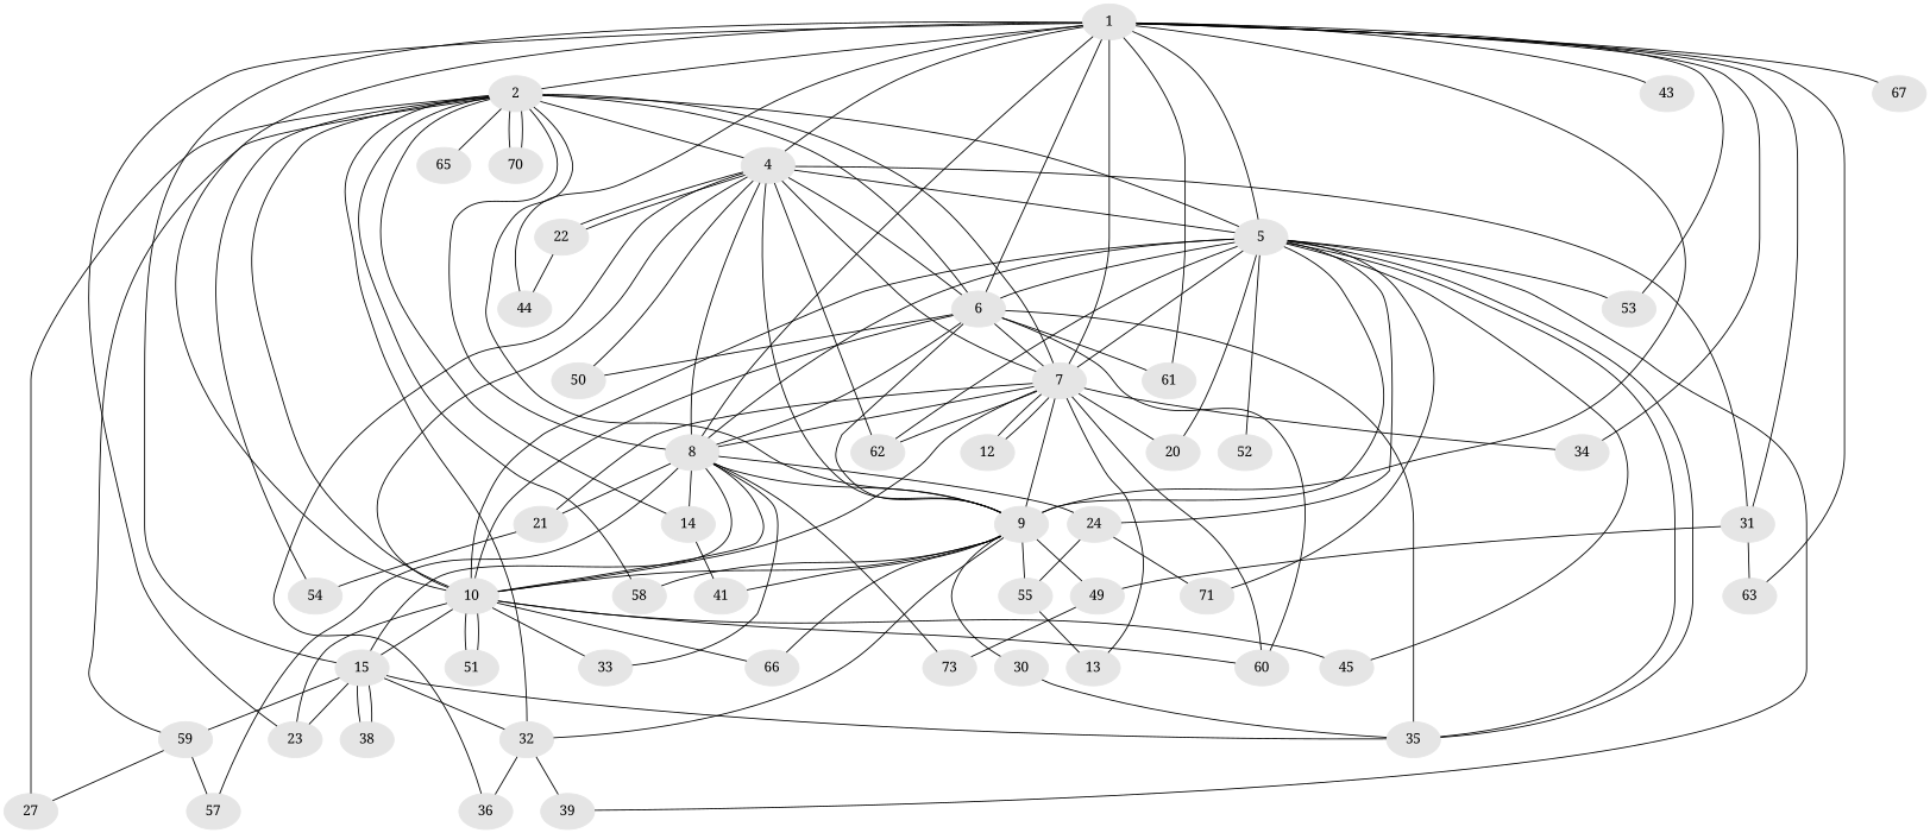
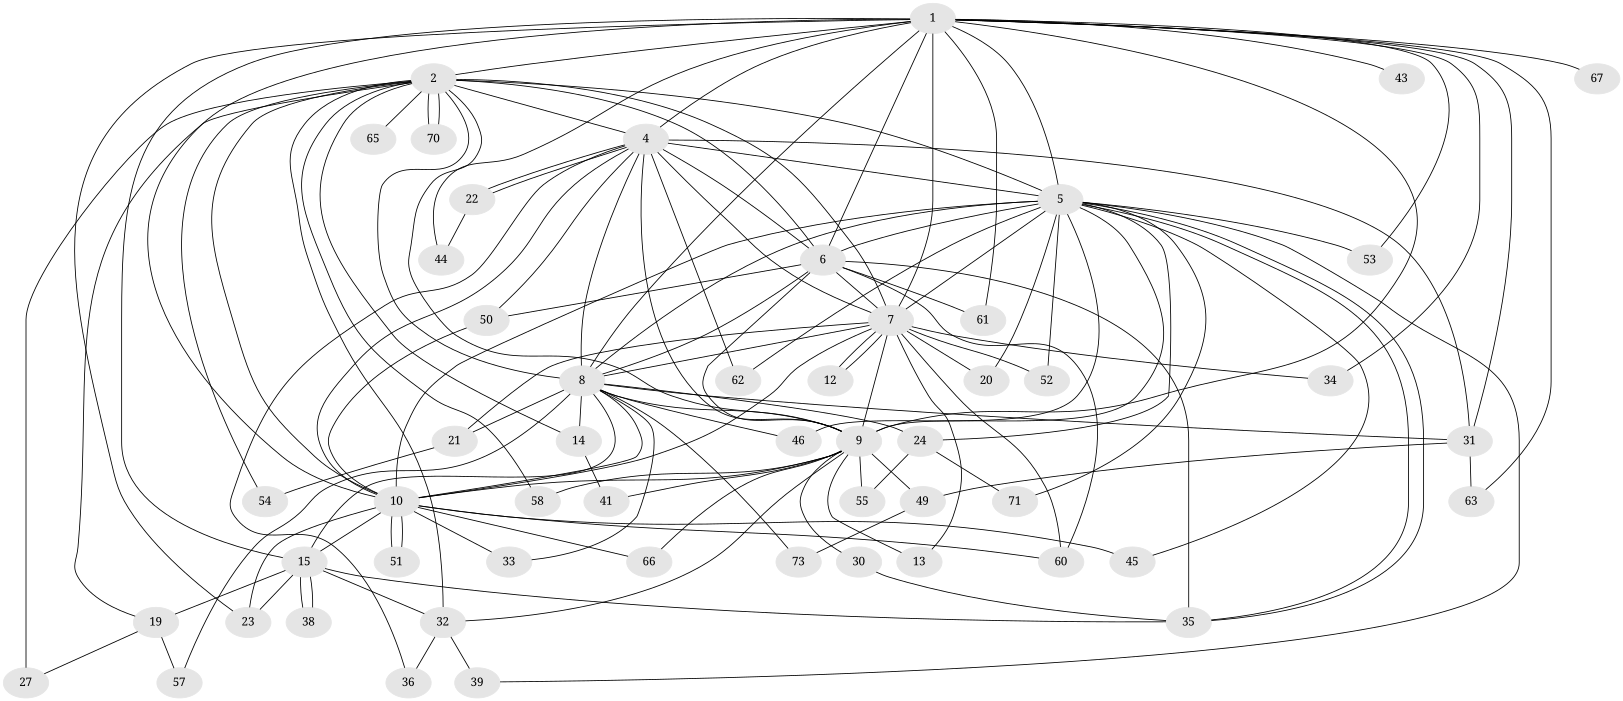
  graph {
    fontname="Noto Serif"
    node [color=gray90 fontname="Noto Serif" style=filled]
    edge [fontname="Noto Serif"]
    1 [super="+3"]
    2 [super="+26"]
    4 [super="+11"]
    5 [super="+18"]
    6 [super="+28"]
    7 [super="+42"]
    8 [super="+29"]
    9 [super="+25"]
    10 [super="+17"]
    15 [super="+16"]
    23 [super="+68"]
    31 [super="+37"]
    34
    43
    44
    53
    61
    63
    67
    14
-   19 [super="+48" label=59]
+   19 [super="+48"]
    27 [super="+64"]
    32 [super="+56"]
    54
    58
    65
    70
    22
    36
    50
    62
    20
    24
    35 [super="+47"]
    39
    45
+   46
    52
    71
    60 [super="+72"]
    12
    13
    21 [super="+40"]
    33
    57
    73
    30 [super="+69"]
    41
    49
    55
    66
    51
    38
    1 -- 2 [weight=2]
    1 -- 4 [weight=2]
    1 -- 5 [weight=2]
    1 -- 6 [weight=2]
    1 -- 7 [weight=2]
    1 -- 8 [weight=2]
    1 -- 9 [weight=2]
    1 -- 10 [weight=2]
    1 -- 15
    1 -- 23
    1 -- 31
    1 -- 34
    1 -- 43 [weight=2]
    1 -- 44
    1 -- 53
    1 -- 61
    1 -- 63
    1 -- 67
    2 -- 4 [weight=2]
    2 -- 5
    2 -- 6
    2 -- 7
    2 -- 8
    2 -- 9
    2 -- 10
    2 -- 14
    2 -- 19
    2 -- 27 [weight=2]
    2 -- 32
    2 -- 54
    2 -- 58
    2 -- 65
    2 -- 70
    2 -- 70
    4 -- 5
    4 -- 6
    4 -- 7
    4 -- 8
    4 -- 9 [weight=2]
    4 -- 10
    4 -- 31
    4 -- 22
    4 -- 22
    4 -- 36
    4 -- 50
    4 -- 62
    5 -- 6 [weight=2]
    5 -- 7
    5 -- 8
    5 -- 9
    5 -- 10
    5 -- 53
    5 -- 62
    5 -- 20
    5 -- 24
    5 -- 35
    5 -- 35
    5 -- 39
    5 -- 45
+   5 -- 46
    5 -- 52
    5 -- 71
    6 -- 7
    6 -- 8
    6 -- 9 [weight=3]
-   6 -- 10
+   50 -- 10
    6 -- 61
    6 -- 50
    6 -- 35
    6 -- 60
    7 -- 8 [weight=2]
    7 -- 9
    7 -- 10
    7 -- 34
    7 -- 20
-   7 -- 62
+   7 -- 52
    7 -- 60
    7 -- 12
    7 -- 12
    7 -- 13
    7 -- 21
    8 -- 9
    8 -- 10 [weight=2]
    8 -- 15
+   8 -- 31
    8 -- 14
    8 -- 24
+   8 -- 46
    8 -- 21 [weight=2]
    8 -- 33
    8 -- 57
    8 -- 73
    9 -- 10
    9 -- 32
    9 -- 58
-   55 -- 13
+   9 -- 13
    9 -- 30
    9 -- 41
    9 -- 49
    9 -- 55
    9 -- 66
    10 -- 15
    10 -- 23
    10 -- 45
    10 -- 60
    10 -- 33
    10 -- 66
    10 -- 51
    10 -- 51
    15 -- 23
    15 -- 19 [weight=2]
    15 -- 32
    15 -- 35
    15 -- 38
    15 -- 38
    31 -- 63
    31 -- 49
    14 -- 41
    19 -- 27
    19 -- 57
    32 -- 36
    32 -- 39
    22 -- 44
    24 -- 71
    24 -- 55
    21 -- 54
    30 -- 35
    49 -- 73
  }
